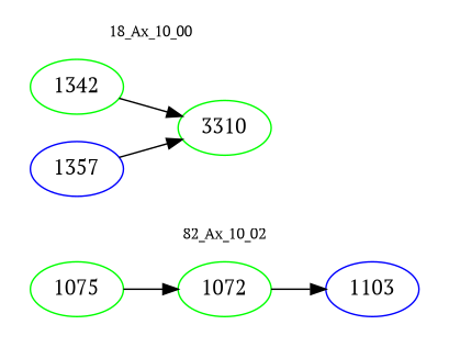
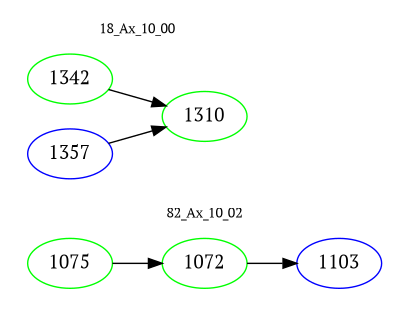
  digraph {
    fontname="PT Serif"
    rankdir=LR
    node [color=green fontname="PT Serif"]
    edge [color=black fontname="PT Serif"]
    n1 [label=1075]
    n2 [label=1072]
    n3 [color=blue label=1103]
    n4 [label=1342]
-   n5 [label=3310]
+   n5 [label=1310]
    n6 [color=blue label=1357]
    subgraph cluster_1 {
      color=white
      fontsize=10
      label="82_Ax_10_02"
      n1
      n2
      n3
    }
    subgraph cluster_2 {
      color=white
      fontsize=10
      label="18_Ax_10_00"
      n4
      n5
      n6
    }
    n1 -> n2
    n2 -> n3
    n4 -> n5
    n6 -> n5
  }
